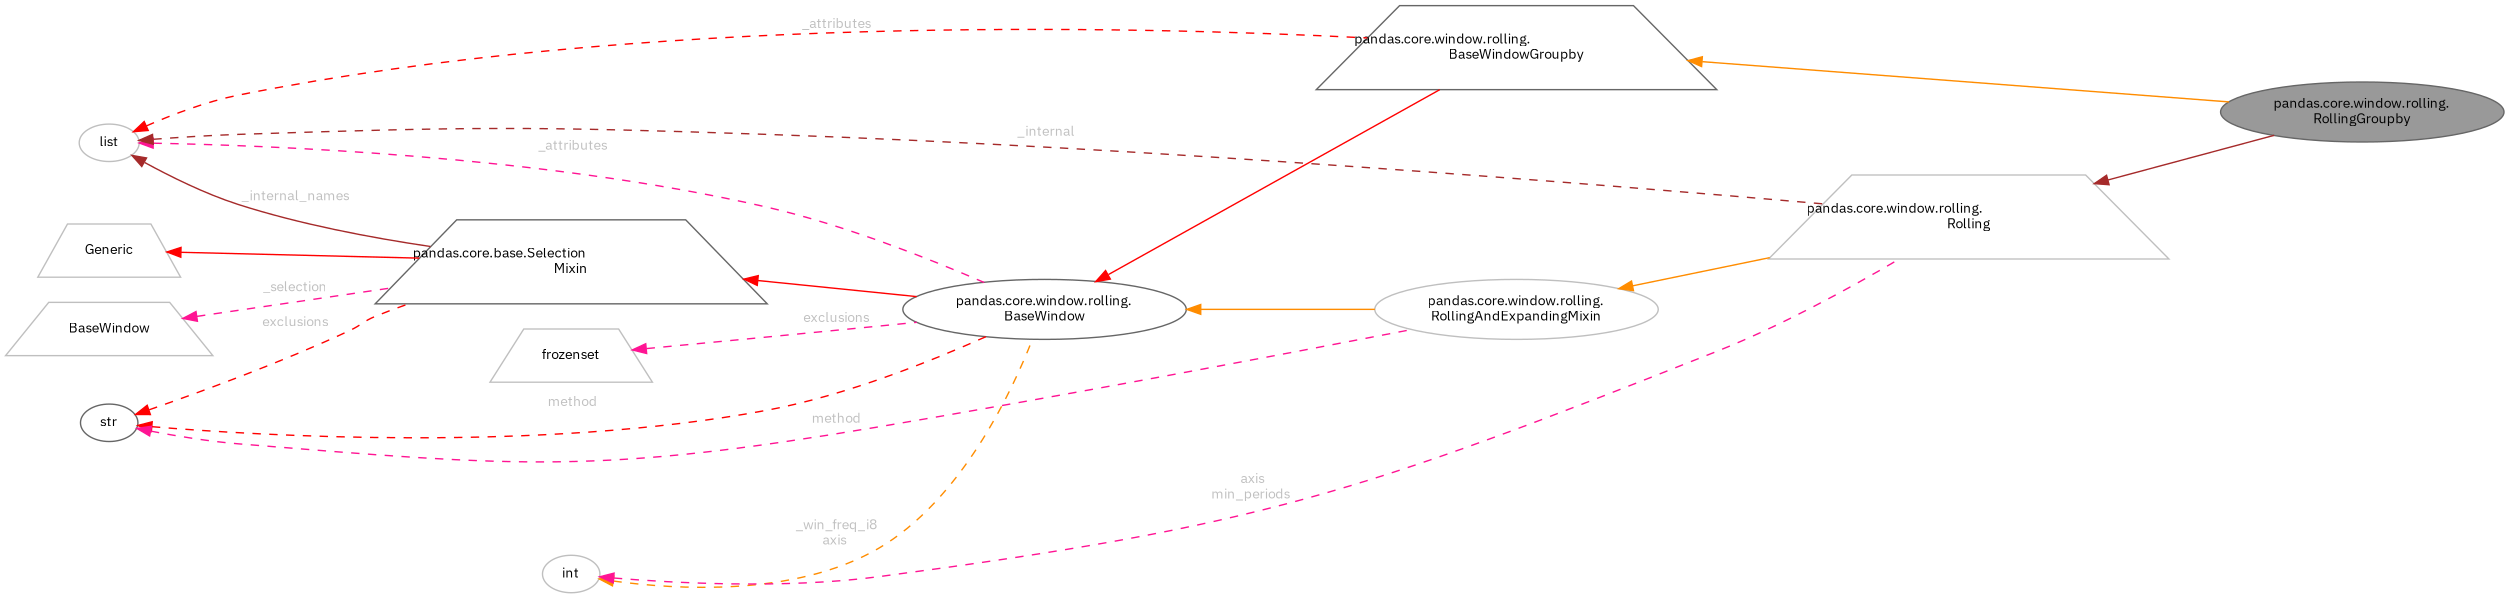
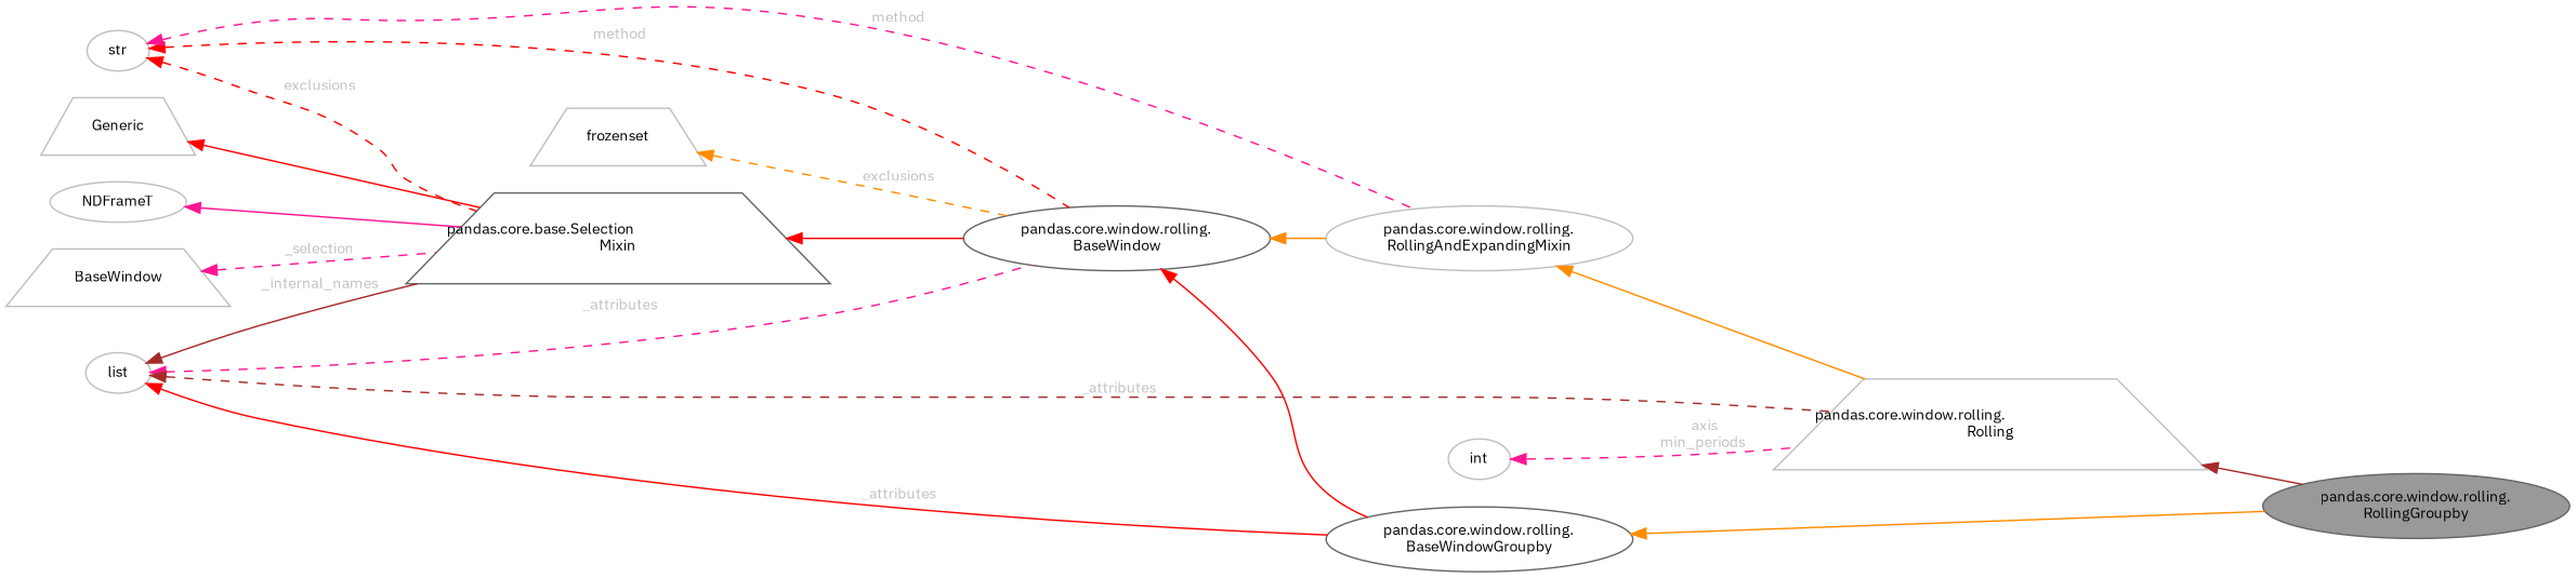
  digraph {
    fontname="IBM Plex Sans"
    rankdir=LR
    node [color=grey75 fillcolor=white fontname="IBM Plex Sans" fontsize=10 shape=ellipse style=filled]
    edge [color=red dir=back fontname="IBM Plex Sans" fontsize=10 labelfontname=Helvetica labelfontsize=10 style=dashed fontcolor=grey]
    n1 [color=gray40 fillcolor=grey60 fontcolor=black height=0.2 label="pandas.core.window.rolling.\lRollingGroupby" width=0.4]
-   n2 [color=gray40 height=0.2 label="pandas.core.window.rolling.\lBaseWindowGroupby" shape=trapezium width=0.4]
+   n2 [color=gray40 height=0.2 label="pandas.core.window.rolling.\lBaseWindowGroupby" width=0.4]
    n3 [color=gray40 height=0.2 label="pandas.core.window.rolling.\lBaseWindow" width=0.4]
    n4 [height=0.2 label="pandas.core.window.rolling.\lRollingAndExpandingMixin" width=0.4]
    n5 [height=0.2 label="pandas.core.window.rolling.\lRolling" shape=trapezium width=0.4]
    n6 [color=gray40 height=0.2 label="pandas.core.base.Selection\lMixin" shape=trapezium width=0.4]
    n7 [height=0.2 label=Generic shape=trapezium width=0.4]
+   n8 [height=0.2 label=NDFrameT width=0.4]
    n9 [height=0.2 label=BaseWindow shape=trapezium width=0.4]
    n10 [height=0.2 label=frozenset shape=trapezium width=0.4]
    n11 [height=0.2 label=list width=0.4]
    n12 [height=0.2 label=int width=0.4]
-   n13 [color=gray40 height=0.2 label=str width=0.4]
+   n13 [height=0.2 label=str width=0.4]
    n2 -> n1 [color=darkorange style=solid fontcolor=""]
    n3 -> n2 [style=solid fontcolor=""]
    n3 -> n4 [color=darkorange style=solid fontcolor=""]
    n4 -> n5 [color=darkorange style=solid fontcolor=""]
    n5 -> n1 [color=brown style=solid fontcolor=""]
    n6 -> n3 [style=solid fontcolor=""]
    n7 -> n6 [style=solid fontcolor=""]
+   n8 -> n6 [color=deeppink style=solid fontcolor=""]
    n9 -> n6 [color=deeppink label=" _selection"]
-   n10 -> n3 [color=deeppink label=" exclusions"]
-   n11 -> n2 [label=" _attributes"]
+   n10 -> n3 [color=darkorange label=" exclusions"]
+   n11 -> n2 [label=" _attributes" style=solid]
    n11 -> n3 [color=deeppink label=" _attributes"]
-   n11 -> n5 [color=brown label=" _internal"]
+   n11 -> n5 [color=brown label=" _attributes"]
    n11 -> n6 [color=brown label=" _internal_names" style=solid]
-   n12 -> n3 [color=darkorange label=" _win_freq_i8\naxis"]
    n12 -> n5 [color=deeppink label=" axis\nmin_periods"]
    n13 -> n3 [label=" method"]
    n13 -> n4 [color=deeppink label=" method"]
    n13 -> n6 [label=" exclusions"]
  }
